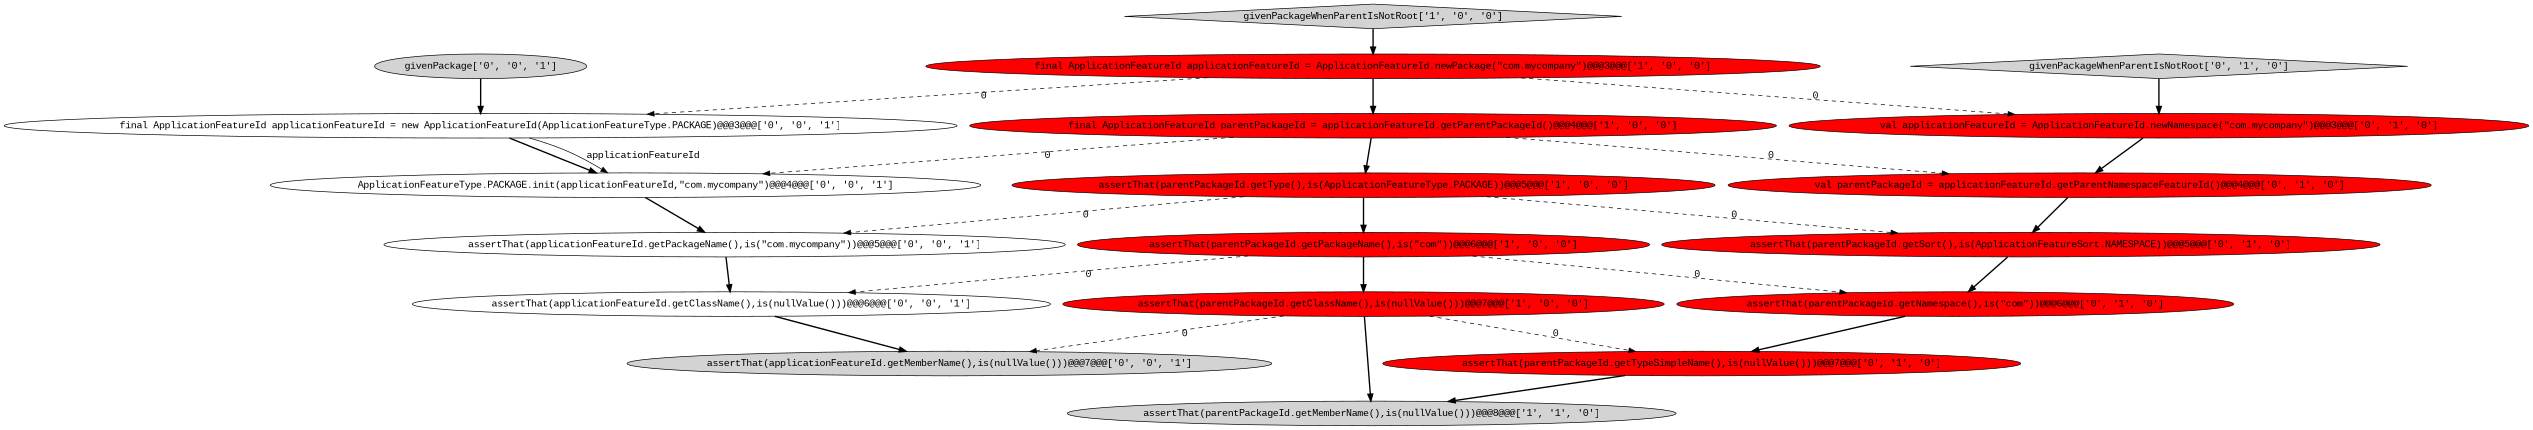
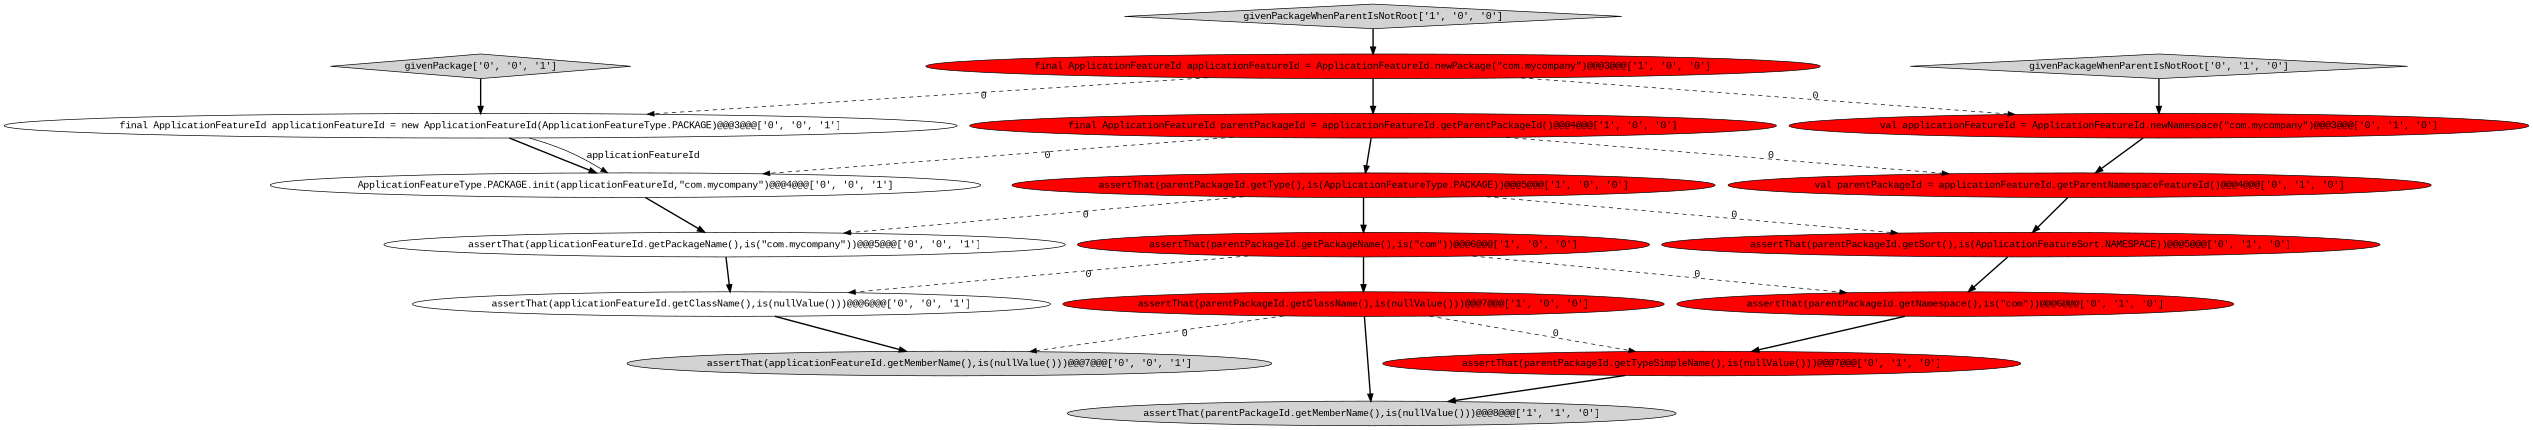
  digraph {
    fontname="Liberation Mono"
    node [fillcolor=red shape=ellipse style=filled fontname="Liberation Mono"]
    edge [style=bold fontname="Liberation Mono"]
    n1 [label="assertThat(parentPackageId.getType(),is(ApplicationFeatureType.PACKAGE))@@@5@@@['1', '0', '0']"]
    n2 [label="assertThat(parentPackageId.getPackageName(),is(\"com\"))@@@6@@@['1', '0', '0']"]
    n3 [label="assertThat(parentPackageId.getSort(),is(ApplicationFeatureSort.NAMESPACE))@@@5@@@['0', '1', '0']"]
    n4 [fillcolor=white label="assertThat(applicationFeatureId.getPackageName(),is(\"com.mycompany\"))@@@5@@@['0', '0', '1']"]
    n5 [label="final ApplicationFeatureId parentPackageId = applicationFeatureId.getParentPackageId()@@@4@@@['1', '0', '0']"]
    n6 [fillcolor=white label="ApplicationFeatureType.PACKAGE.init(applicationFeatureId,\"com.mycompany\")@@@4@@@['0', '0', '1']"]
    n7 [label="val parentPackageId = applicationFeatureId.getParentNamespaceFeatureId()@@@4@@@['0', '1', '0']"]
    n8 [label="assertThat(parentPackageId.getNamespace(),is(\"com\"))@@@6@@@['0', '1', '0']"]
    n9 [fillcolor=white label="assertThat(applicationFeatureId.getClassName(),is(nullValue()))@@@6@@@['0', '0', '1']"]
    n10 [label="assertThat(parentPackageId.getClassName(),is(nullValue()))@@@7@@@['1', '0', '0']"]
    n11 [fillcolor=white label="final ApplicationFeatureId applicationFeatureId = new ApplicationFeatureId(ApplicationFeatureType.PACKAGE)@@@3@@@['0', '0', '1']"]
    n12 [label="final ApplicationFeatureId applicationFeatureId = ApplicationFeatureId.newPackage(\"com.mycompany\")@@@3@@@['1', '0', '0']"]
    n13 [label="val applicationFeatureId = ApplicationFeatureId.newNamespace(\"com.mycompany\")@@@3@@@['0', '1', '0']"]
    n14 [fillcolor=lightgray label="givenPackageWhenParentIsNotRoot['1', '0', '0']" shape=diamond]
    n15 [label="assertThat(parentPackageId.getTypeSimpleName(),is(nullValue()))@@@7@@@['0', '1', '0']"]
-   n16 [fillcolor=lightgray label="givenPackage['0', '0', '1']"]
+   n16 [fillcolor=lightgray label="givenPackage['0', '0', '1']" shape=diamond]
    n17 [fillcolor=lightgray label="assertThat(applicationFeatureId.getMemberName(),is(nullValue()))@@@7@@@['0', '0', '1']"]
    n18 [fillcolor=lightgray label="assertThat(parentPackageId.getMemberName(),is(nullValue()))@@@8@@@['1', '1', '0']"]
    n19 [fillcolor=lightgray label="givenPackageWhenParentIsNotRoot['0', '1', '0']" shape=diamond]
    n1 -> n2
    n1 -> n3 [label=0 style=dashed]
    n1 -> n4 [label=0 style=dashed]
    n2 -> n8 [label=0 style=dashed]
    n2 -> n9 [label=0 style=dashed]
    n2 -> n10
    n3 -> n8
    n4 -> n9
    n5 -> n1
    n5 -> n6 [label=0 style=dashed]
    n5 -> n7 [label=0 style=dashed]
    n6 -> n4
    n7 -> n3
    n8 -> n15
    n9 -> n17
    n10 -> n15 [label=0 style=dashed]
    n10 -> n17 [label=0 style=dashed]
    n10 -> n18
    n11 -> n6 [label=applicationFeatureId style=solid]
    n11 -> n6
    n12 -> n5
    n12 -> n11 [label=0 style=dashed]
    n12 -> n13 [label=0 style=dashed]
    n13 -> n7
    n14 -> n12
    n15 -> n18
    n16 -> n11
    n19 -> n13
  }
